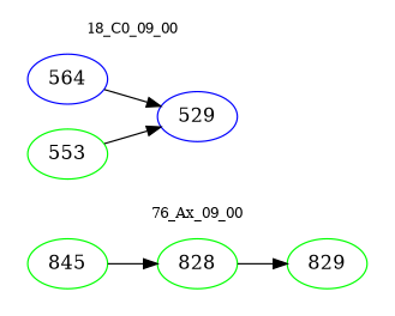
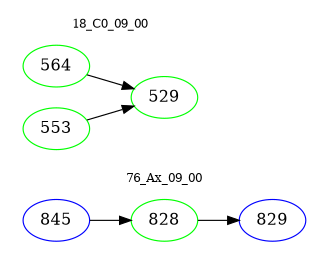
  digraph {
    rankdir=LR
    node [color=green]
    edge [color=black]
-   n1 [label=845]
+   n1 [color=blue label=845]
    n2 [label=828]
-   n3 [label=829]
-   n4 [color=blue label=564]
-   n5 [color=blue label=529]
+   n3 [color=blue label=829]
+   n4 [label=564]
+   n5 [label=529]
    n6 [label=553]
    subgraph cluster_1 {
      color=white
      fontsize=10
      label="76_Ax_09_00"
      n1
      n2
      n3
    }
    subgraph cluster_2 {
      color=white
      fontsize=10
      label="18_C0_09_00"
      n4
      n5
      n6
    }
    n1 -> n2
    n2 -> n3
    n4 -> n5
    n6 -> n5
  }
